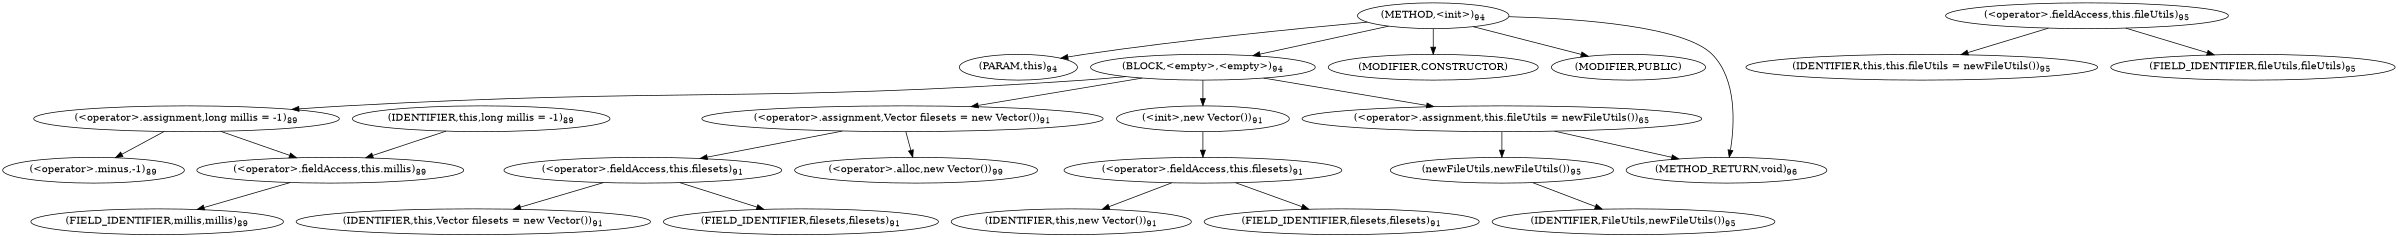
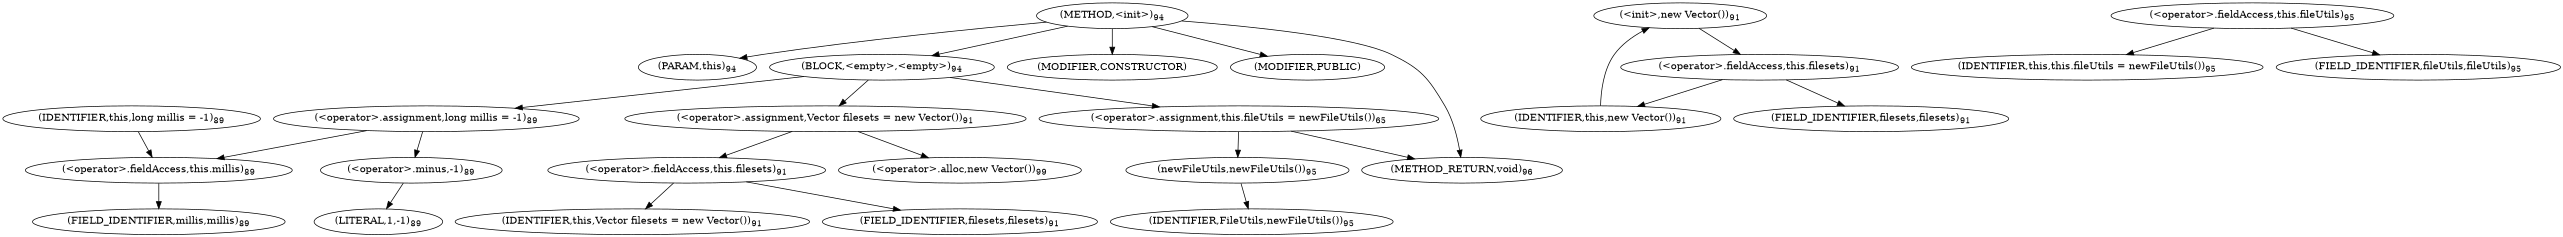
  digraph {
    n1 [label=<(METHOD,&lt;init&gt;)<SUB>94</SUB>>]
    n2 [label=<(PARAM,this)<SUB>94</SUB>>]
    n3 [label=<(BLOCK,&lt;empty&gt;,&lt;empty&gt;)<SUB>94</SUB>>]
    n4 [label=<(MODIFIER,CONSTRUCTOR)>]
    n5 [label=<(MODIFIER,PUBLIC)>]
    n6 [label=<(METHOD_RETURN,void)<SUB>96</SUB>>]
    n7 [label=<(&lt;operator&gt;.assignment,long millis = -1)<SUB>89</SUB>>]
    n8 [label=<(&lt;operator&gt;.assignment,Vector filesets = new Vector())<SUB>91</SUB>>]
    n9 [label=<(&lt;init&gt;,new Vector())<SUB>91</SUB>>]
    n10 [label=<(&lt;operator&gt;.assignment,this.fileUtils = newFileUtils())<SUB>65</SUB>>]
    n11 [label=<(&lt;operator&gt;.fieldAccess,this.millis)<SUB>89</SUB>>]
    n12 [label=<(&lt;operator&gt;.minus,-1)<SUB>89</SUB>>]
    n13 [label=<(&lt;operator&gt;.fieldAccess,this.filesets)<SUB>91</SUB>>]
    n14 [label=<(&lt;operator&gt;.alloc,new Vector())<SUB>99</SUB>>]
    n15 [label=<(&lt;operator&gt;.fieldAccess,this.filesets)<SUB>91</SUB>>]
    n16 [label=<(newFileUtils,newFileUtils())<SUB>95</SUB>>]
    n17 [label=<(FIELD_IDENTIFIER,millis,millis)<SUB>89</SUB>>]
+   n18 [label=<(LITERAL,1,-1)<SUB>89</SUB>>]
    n19 [label=<(IDENTIFIER,this,long millis = -1)<SUB>89</SUB>>]
    n20 [label=<(IDENTIFIER,this,Vector filesets = new Vector())<SUB>91</SUB>>]
    n21 [label=<(FIELD_IDENTIFIER,filesets,filesets)<SUB>91</SUB>>]
    n22 [label=<(IDENTIFIER,this,new Vector())<SUB>91</SUB>>]
    n23 [label=<(FIELD_IDENTIFIER,filesets,filesets)<SUB>91</SUB>>]
    n24 [label=<(&lt;operator&gt;.fieldAccess,this.fileUtils)<SUB>95</SUB>>]
    n25 [label=<(IDENTIFIER,this,this.fileUtils = newFileUtils())<SUB>95</SUB>>]
    n26 [label=<(FIELD_IDENTIFIER,fileUtils,fileUtils)<SUB>95</SUB>>]
    n27 [label=<(IDENTIFIER,FileUtils,newFileUtils())<SUB>95</SUB>>]
    n1 -> n2
    n1 -> n3
    n1 -> n4
    n1 -> n5
    n1 -> n6
    n3 -> n7
    n3 -> n8
-   n3 -> n9
+   n22 -> n9
    n3 -> n10
    n7 -> n11
    n7 -> n12
    n8 -> n13
    n8 -> n14
    n9 -> n15
    n10 -> n6
    n10 -> n16
    n11 -> n17
+   n12 -> n18
    n13 -> n20
    n13 -> n21
    n15 -> n22
    n15 -> n23
    n16 -> n27
    n19 -> n11
    n24 -> n25
    n24 -> n26
  }
